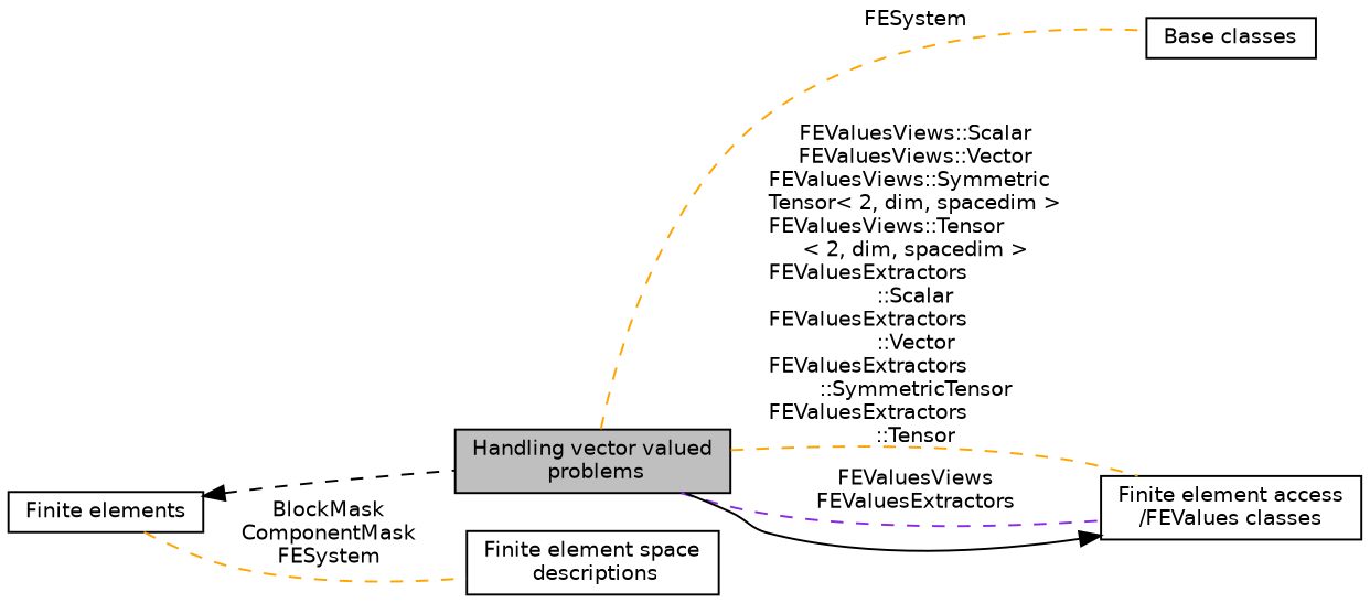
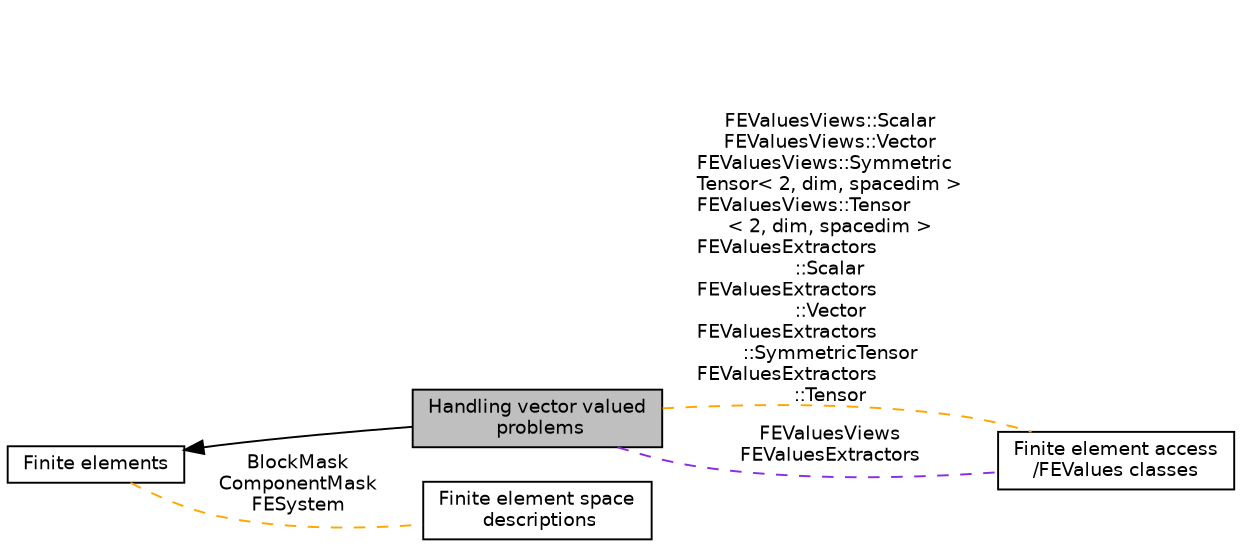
  digraph {
    rankdir=LR
    node [color=black fillcolor=white fontname=Helvetica fontsize=10 shape=box style=filled]
    edge [dir=none fontname=Helvetica fontsize=10 labelfontname=Helvetica labelfontsize=10 shape=plaintext style=dashed color=orange]
-   n1 [height=0.2 label="Base classes" width=0.4]
    n2 [height=0.2 label="Finite elements" width=0.4]
    n3 [fillcolor=grey75 fontcolor=black height=0.2 label="Handling vector valued\l problems" width=0.4]
    n4 [height=0.2 label="Finite element space\l descriptions" width=0.4]
    n5 [height=0.2 label="Finite element access\l/FEValues classes" width=0.4]
-   n2 -> n3 [dir=back color=""]
+   n2 -> n3 [dir=back style=solid color=""]
    n2 -> n4 [label="BlockMask\nComponentMask\nFESystem"]
-   n3 -> n1 [label=FESystem]
    n3 -> n5 [label="FEValuesViews::Scalar\nFEValuesViews::Vector\nFEValuesViews::Symmetric\lTensor\< 2, dim, spacedim \>\nFEValuesViews::Tensor\l\< 2, dim, spacedim \>\nFEValuesExtractors\l::Scalar\nFEValuesExtractors\l::Vector\nFEValuesExtractors\l::SymmetricTensor\nFEValuesExtractors\l::Tensor"]
    n3 -> n5 [color=blueviolet label="FEValuesViews\nFEValuesExtractors"]
-   n5 -> n3 [dir=back style=solid color=""]
  }
